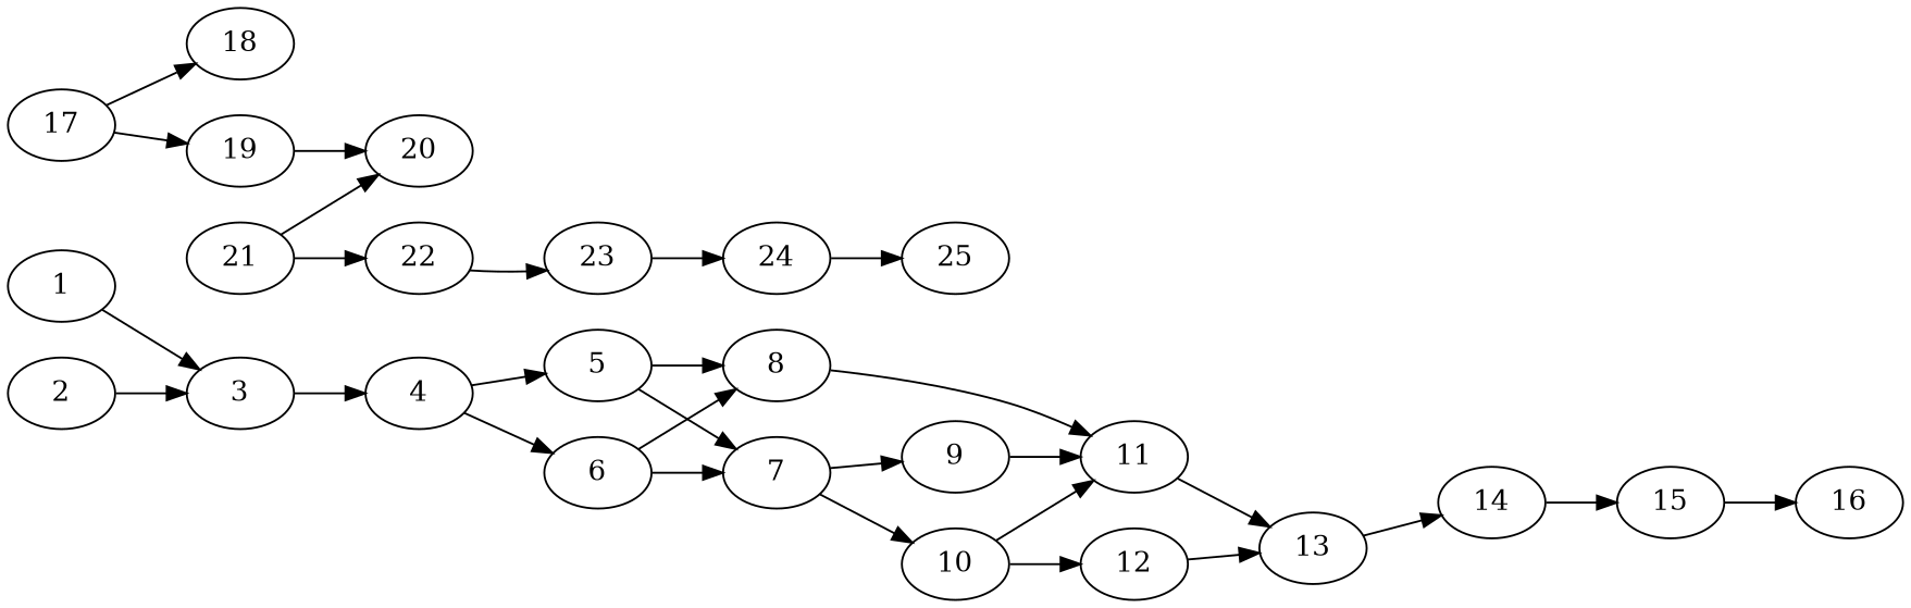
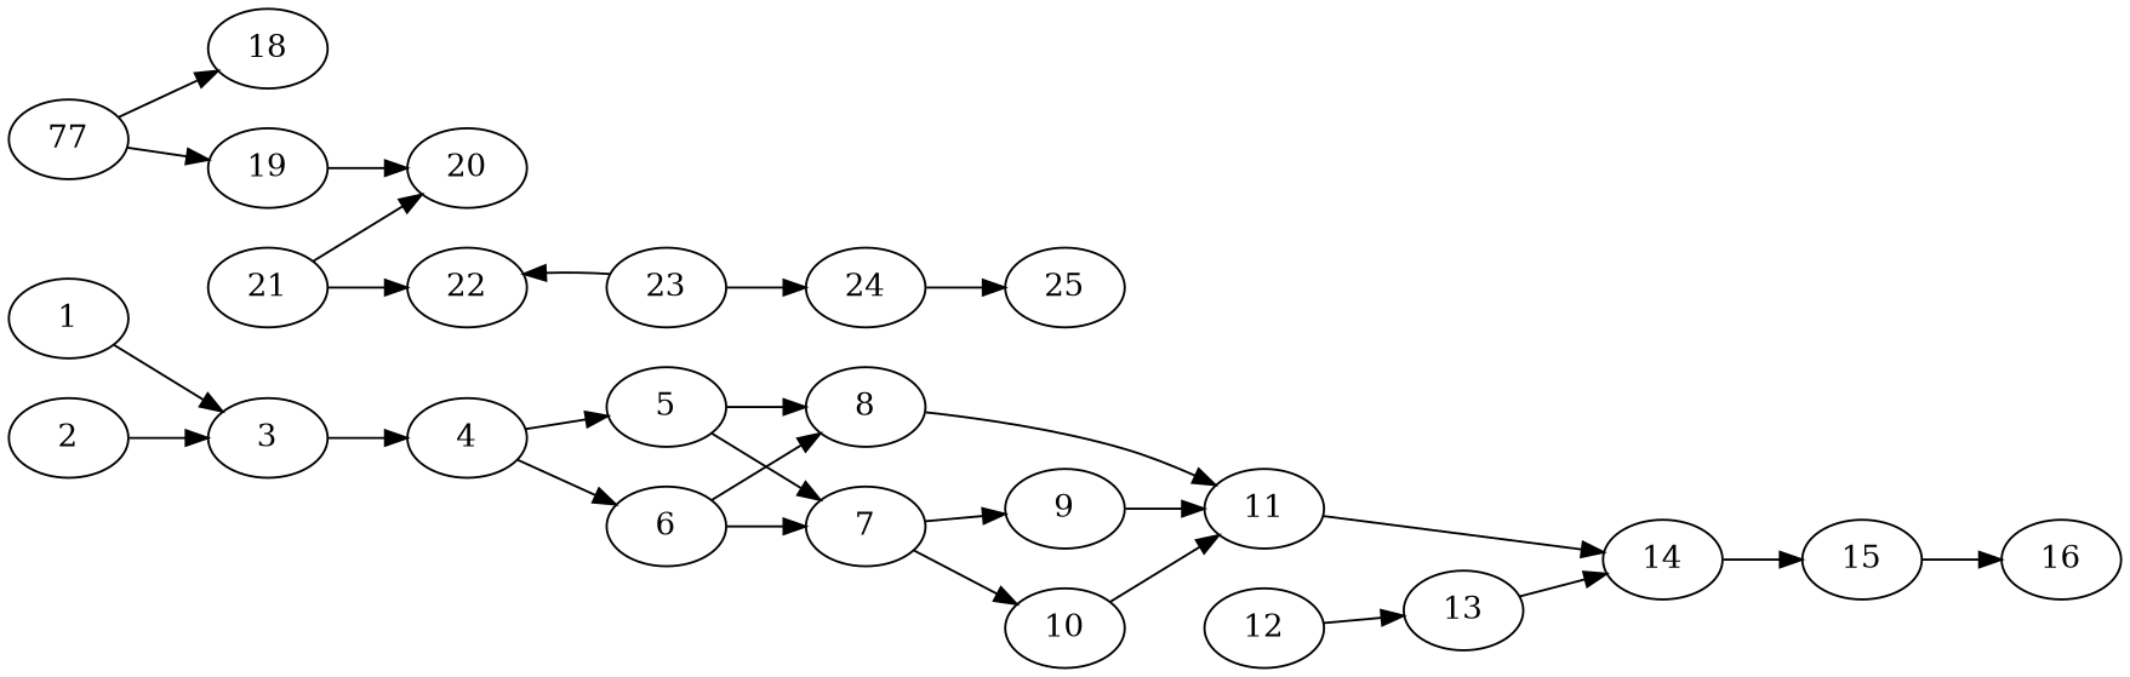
  digraph {
    rankdir=LR
    node [alpha=0.04]
    1 [alpha=0.01 expect_size=7312384]
    3 [alpha=0.09 expect_size=10868736]
    4 [alpha=0.06 expect_size=46476288]
    5 [alpha=0.12 expect_size=37992448]
    6 [alpha=0.08 expect_size=25755648]
    2 [alpha=0.05 expect_size=46135296]
    7 [alpha=0.17 expect_size=15171584]
    8 [expect_size=24902656]
    9 [alpha=0.09 expect_size=14117888]
    10 [alpha=0.13 expect_size=25423872]
    11 [alpha=0.18 expect_size=25412608]
    12 [alpha=0.16 expect_size=27525120]
    13 [alpha=0.14 expect_size=39552000]
    14 [alpha=0.07 expect_size=13683712]
    15 [alpha=0.03 expect_size=26808320]
    16 [alpha=0.13 expect_size=8073216]
-   17 [alpha=0.03 expect_size=26682368]
+   17 [alpha=0.03 expect_size=26682368 label=77]
    18 [alpha=0.19 expect_size=20360192]
    19 [alpha=0.14 expect_size=28986368]
    20 [alpha=0.17 expect_size=49294336]
    21 [alpha=0.00 expect_size=32224256]
    22 [alpha=0.01 expect_size=27982848]
    23 [expect_size=17755136]
    24 [expect_size=51288064]
    25 [alpha=0.19 expect_size=20160512]
    1 -> 3
    3 -> 4
    4 -> 5
    4 -> 6
    5 -> 7
    5 -> 8
    6 -> 7
    6 -> 8
    2 -> 3
    7 -> 9
    7 -> 10
    8 -> 11
    9 -> 11
    10 -> 11
-   10 -> 12
-   11 -> 13
+   11 -> 14
    12 -> 13
    13 -> 14
    14 -> 15
    15 -> 16
    17 -> 18
    17 -> 19
    19 -> 20
    21 -> 20
    21 -> 22
-   22 -> 23
+   23 -> 22
    23 -> 24
    24 -> 25
  }
